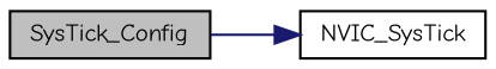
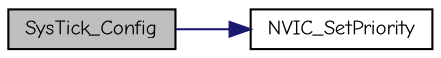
  digraph {
    rankdir=LR
    fontname="Comic Neue"
    node [color=black fontname="Comic Neue" fontsize=10 shape=record style=filled]
    n1 [fillcolor=grey75 fontcolor=black height=0.2 label=SysTick_Config width=0.4]
-   n2 [fillcolor=white height=0.2 label=NVIC_SysTick width=0.4]
+   n2 [fillcolor=white height=0.2 label=NVIC_SetPriority width=0.4]
    n1 -> n2 [color=midnightblue fontname="Comic Neue" fontsize=10 labelfontname=Helvetica labelfontsize=10 style=solid]
  }
